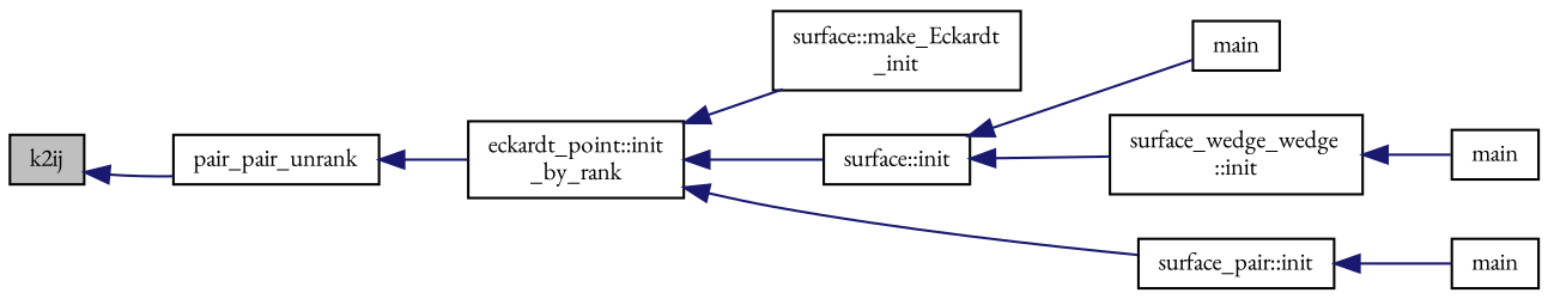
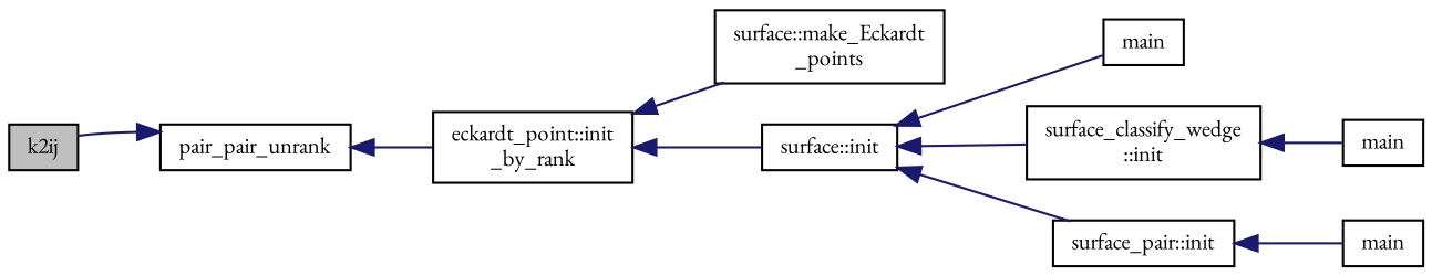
  digraph {
    fontname="EB Garamond"
    rankdir=LR
    node [color=black fillcolor=white fontname="EB Garamond" fontsize=10 shape=record style=filled]
    edge [color=midnightblue dir=back fontname="EB Garamond" fontsize=10 labelfontname=Helvetica labelfontsize=10 style=solid]
    n1 [fillcolor=grey75 fontcolor=black height=0.2 label=k2ij width=0.4]
    n2 [height=0.2 label=pair_pair_unrank width=0.4]
    n3 [height=0.2 label="eckardt_point::init\l_by_rank" width=0.4]
-   n4 [height=0.2 label="surface::make_Eckardt\l_init" width=0.4]
+   n4 [height=0.2 label="surface::make_Eckardt\l_points" width=0.4]
    n5 [height=0.2 label="surface::init" width=0.4]
    n6 [height=0.2 label=main width=0.4]
-   n7 [height=0.2 label="surface_wedge_wedge\l::init" width=0.4]
+   n7 [height=0.2 label="surface_classify_wedge\l::init" width=0.4]
    n8 [height=0.2 label="surface_pair::init" width=0.4]
    n9 [height=0.2 label=main width=0.4]
    n10 [height=0.2 label=main width=0.4]
-   n1 -> n2
+   n2 -> n1
    n2 -> n3
    n3 -> n4
    n3 -> n5
    n5 -> n6
    n5 -> n7
-   n3 -> n8
+   n5 -> n8
    n7 -> n9
    n8 -> n10
  }
